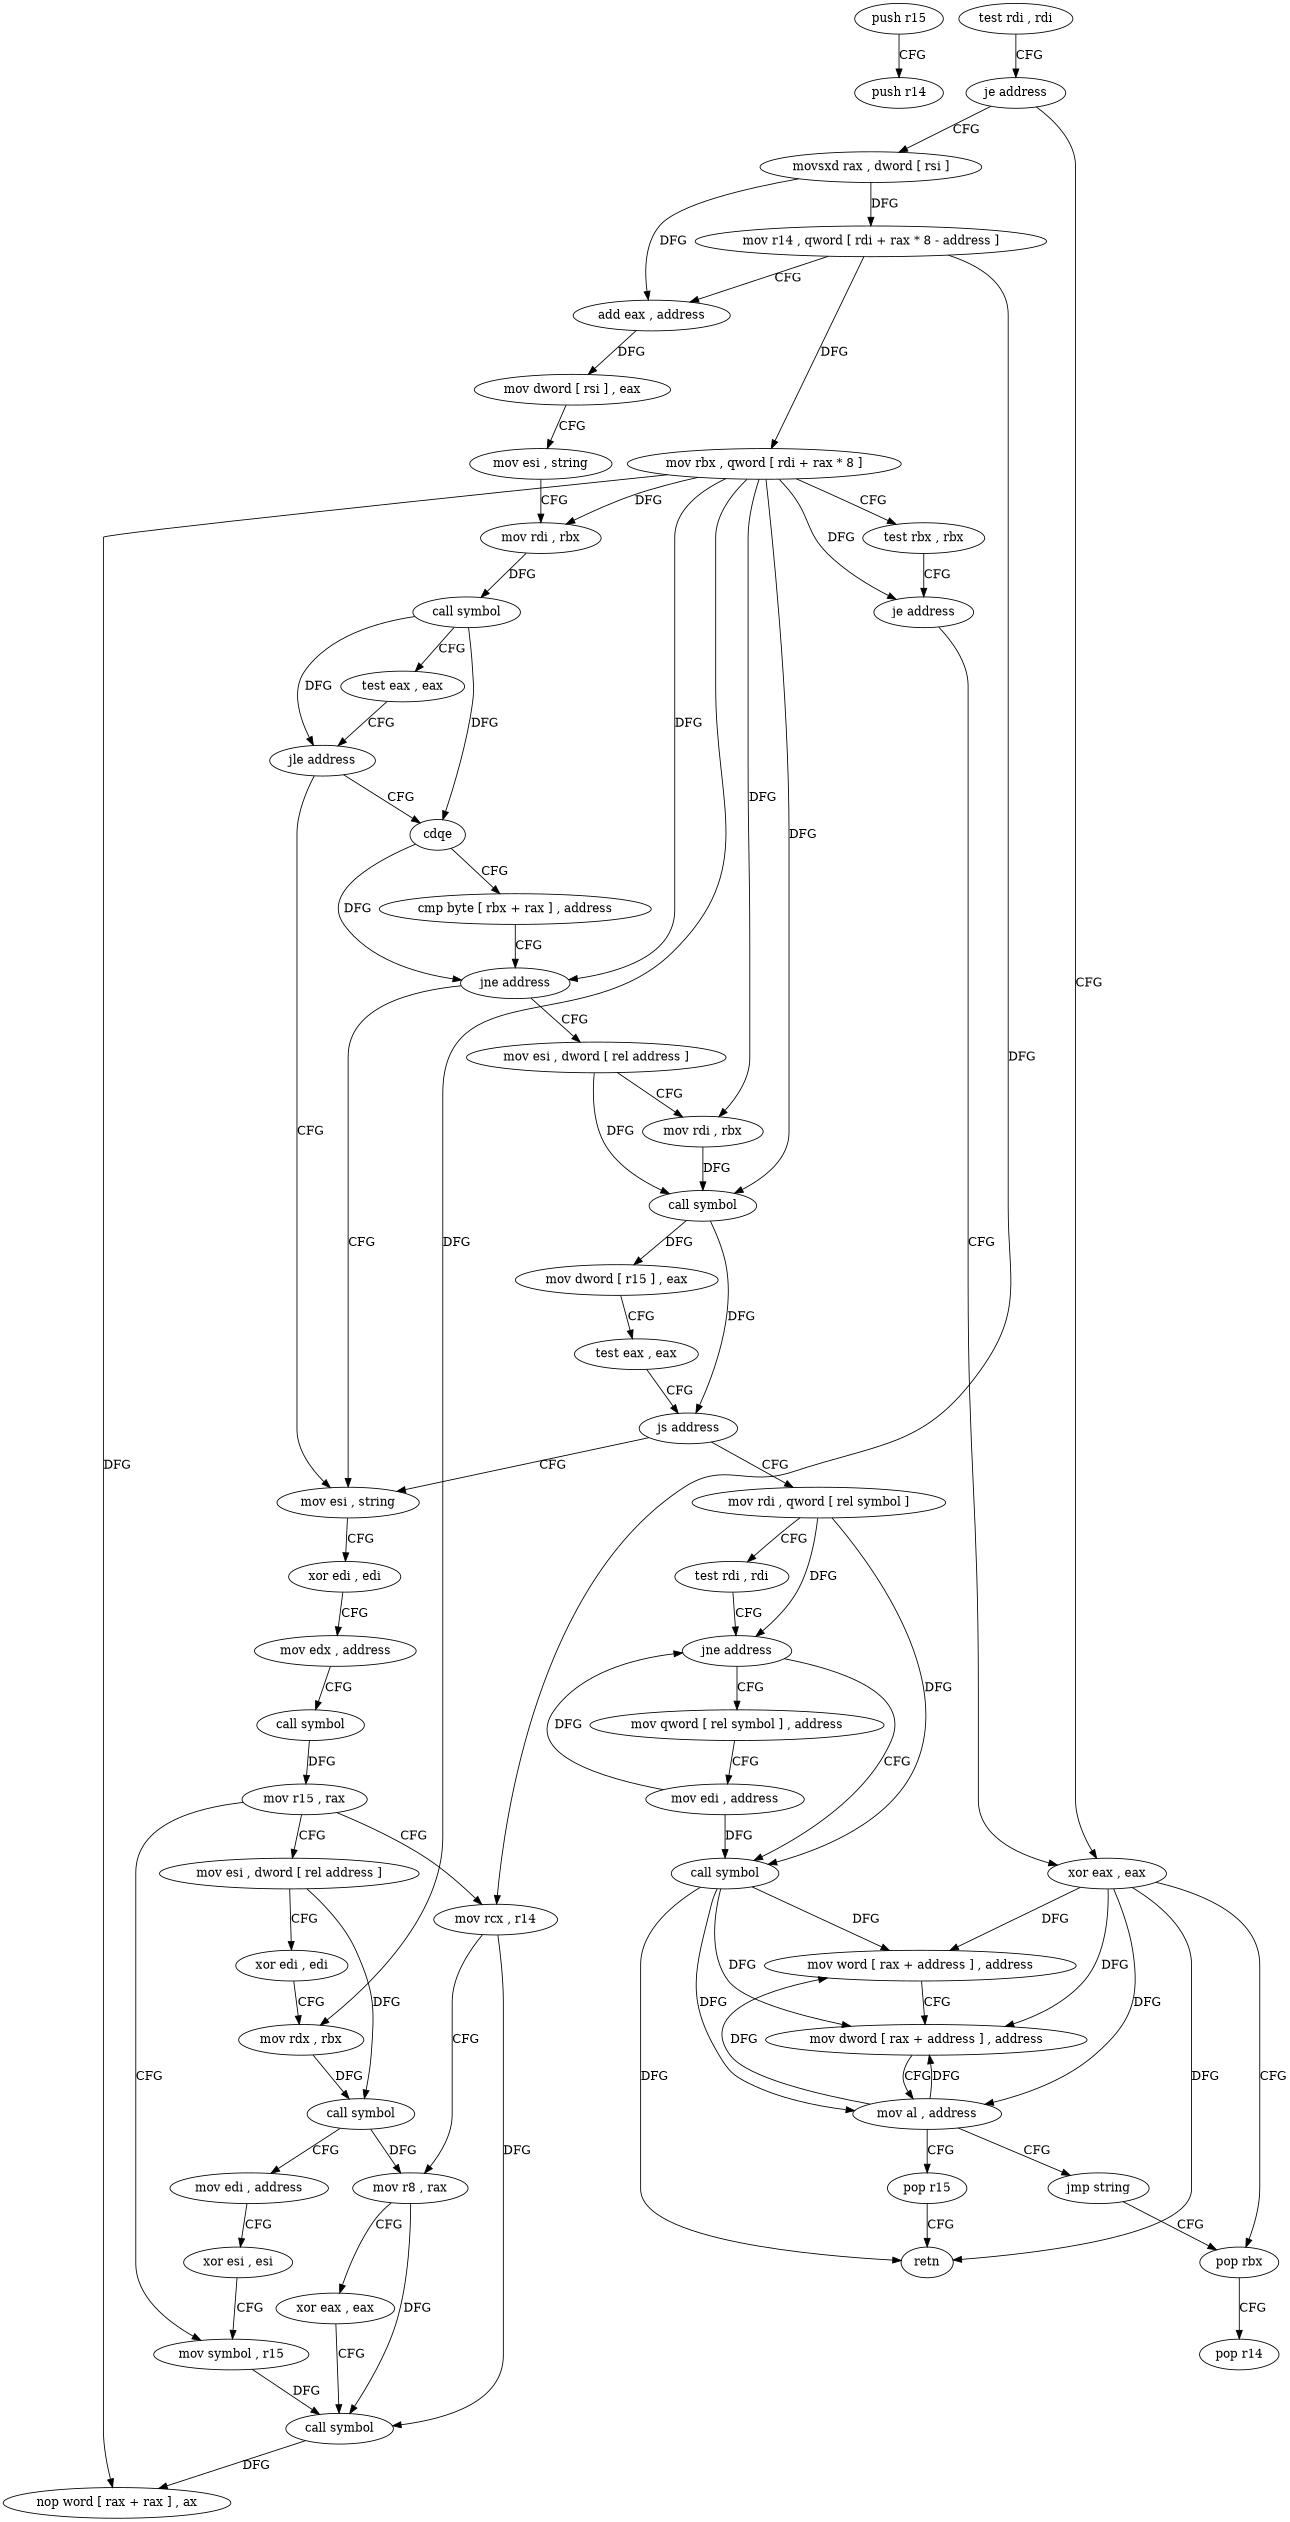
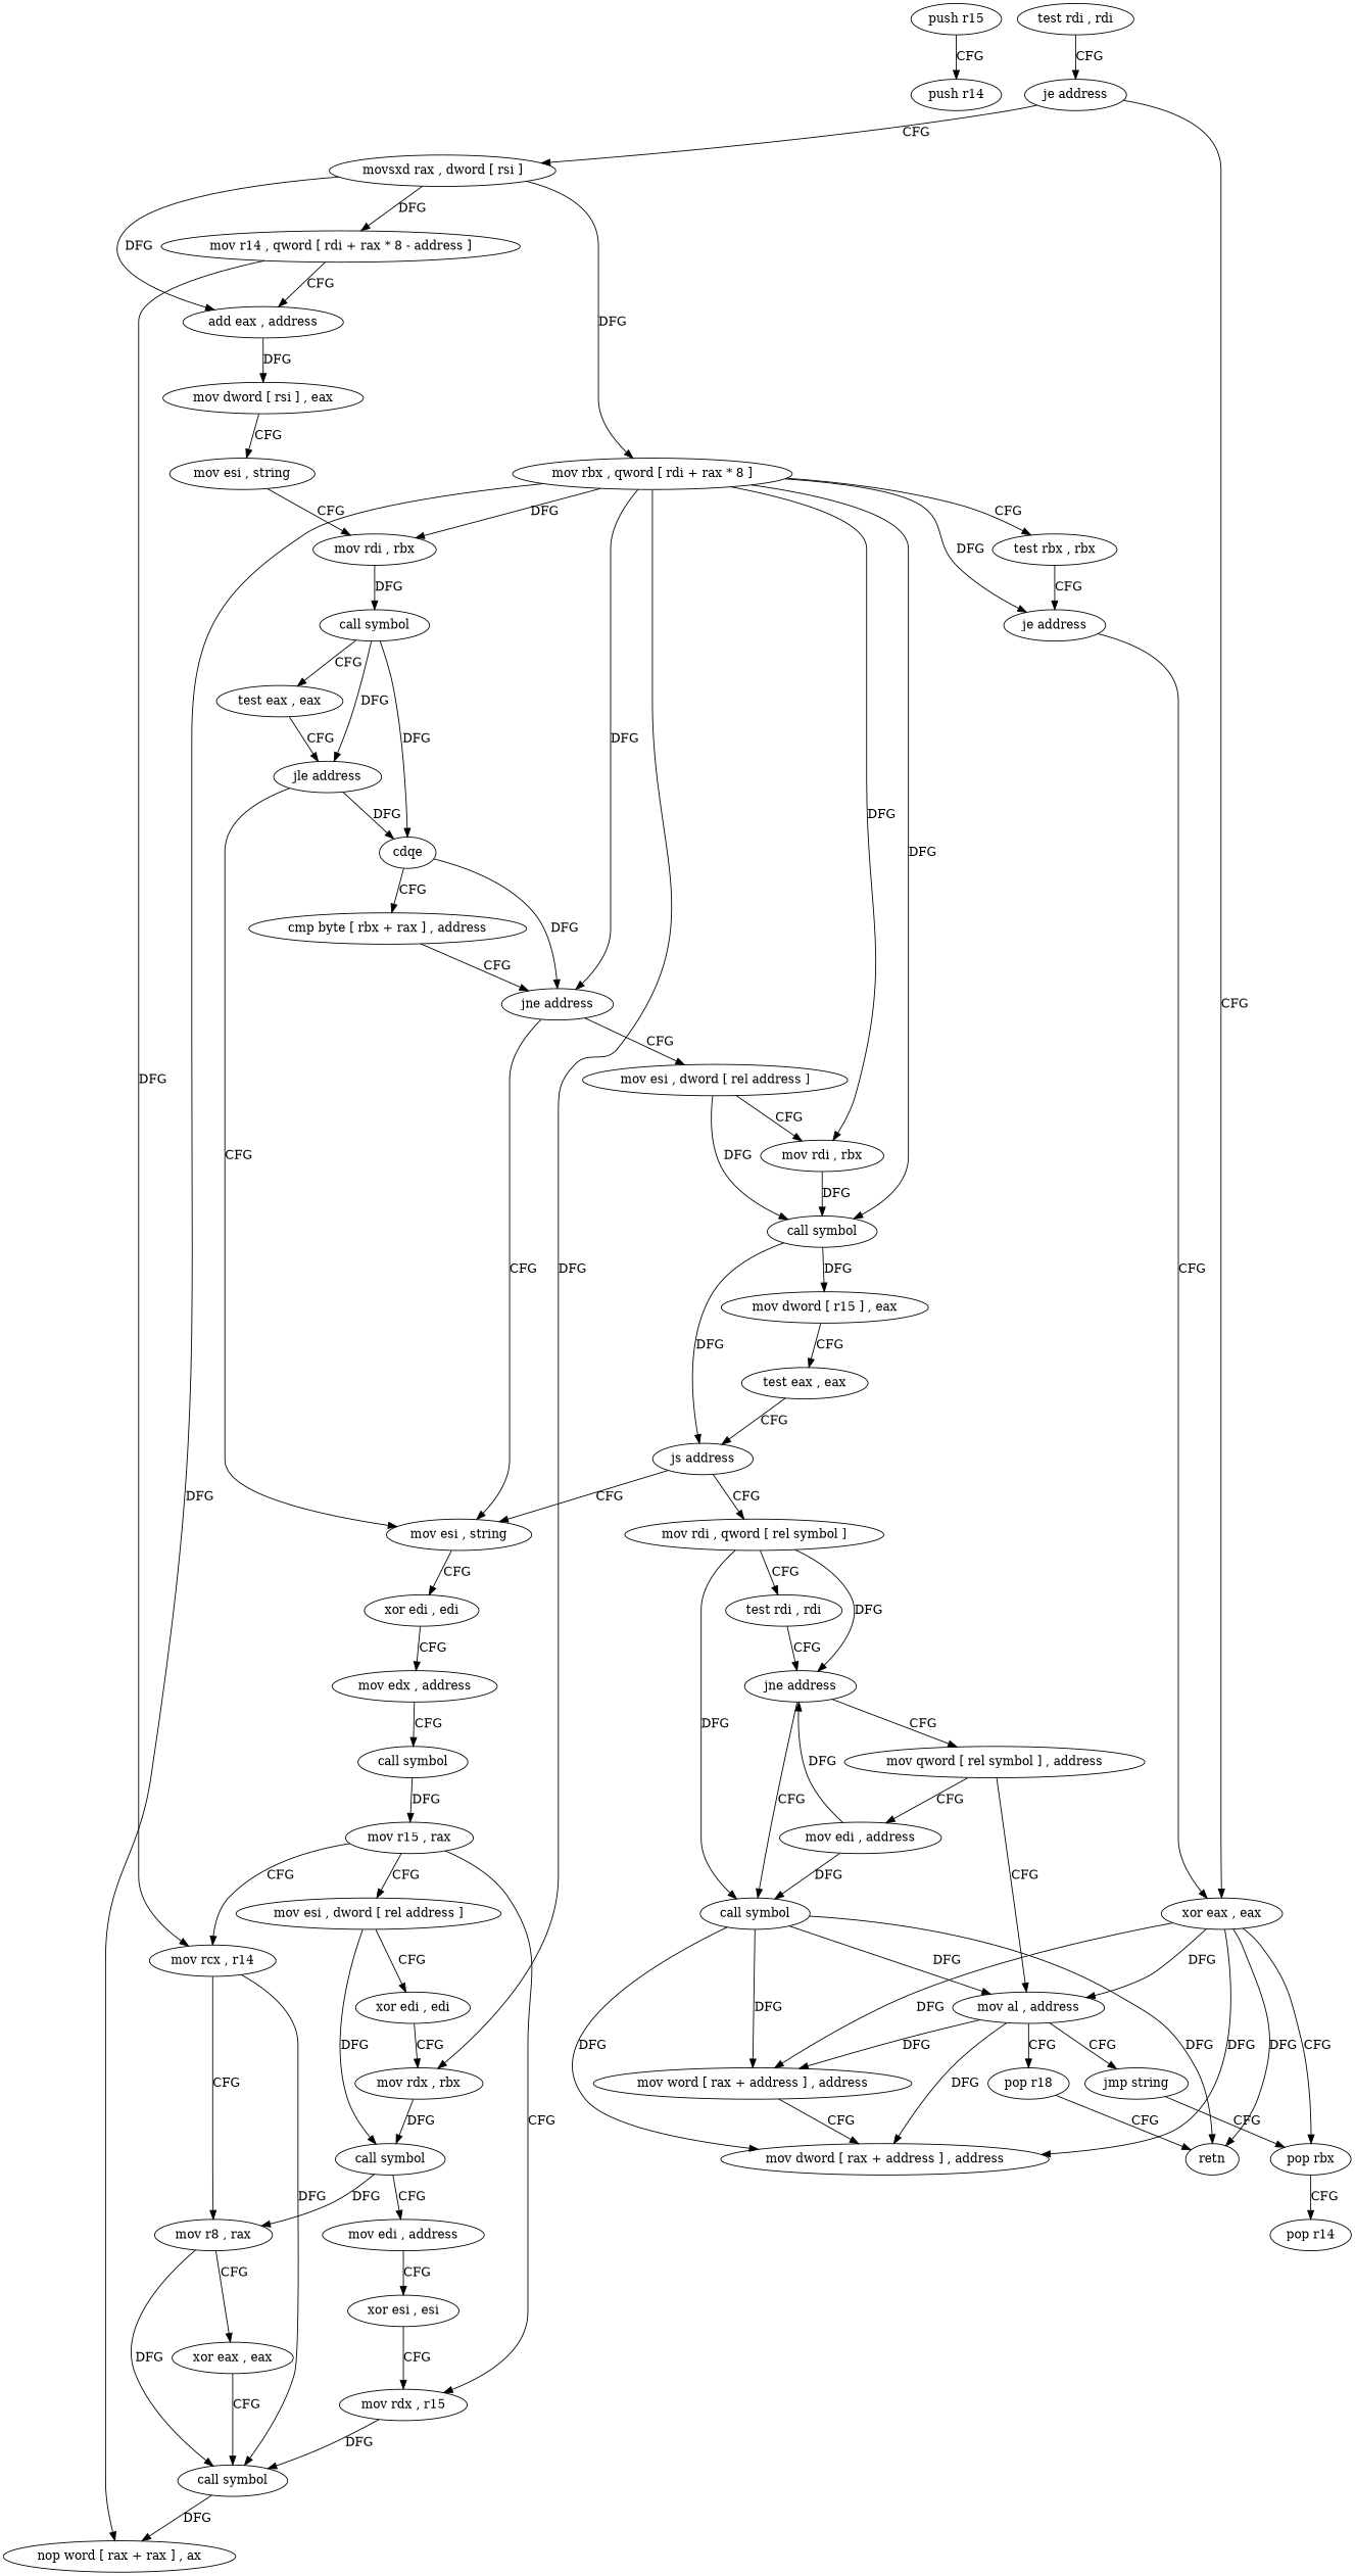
  digraph {
    n1 [label="push r15"]
    n2 [label="push r14"]
    n3 [label="test rdi , rdi"]
    n4 [label="je address"]
    n5 [label="xor eax , eax"]
    n6 [label="movsxd rax , dword [ rsi ]"]
    n7 [label="pop rbx"]
    n8 [label="mov word [ rax + address ] , address"]
    n9 [label="mov dword [ rax + address ] , address"]
    n10 [label="mov al , address"]
    n11 [label=retn]
    n12 [label="mov rbx , qword [ rdi + rax * 8 ]"]
    n13 [label="mov r14 , qword [ rdi + rax * 8 - address ]"]
    n14 [label="add eax , address"]
    n15 [label="pop r14"]
    n16 [label="jmp string"]
-   n17 [label="pop r15"]
+   n17 [label="pop r18"]
    n18 [label="test rbx , rbx"]
    n19 [label="je address"]
    n20 [label="mov rdi , rbx"]
    n21 [label="mov rdx , rbx"]
    n22 [label="nop word [ rax + rax ] , ax"]
    n23 [label="jne address"]
    n24 [label="mov rdi , rbx"]
    n25 [label="call symbol"]
    n26 [label="mov rcx , r14"]
    n27 [label="mov dword [ rsi ] , eax"]
    n28 [label="call symbol"]
    n29 [label="call symbol"]
    n30 [label="mov esi , string"]
    n31 [label="mov esi , dword [ rel address ]"]
    n32 [label="mov dword [ r15 ] , eax"]
    n33 [label="js address"]
    n34 [label="test eax , eax"]
    n35 [label="mov r8 , rax"]
    n36 [label="call symbol"]
    n37 [label="mov esi , string"]
    n38 [label="test eax , eax"]
    n39 [label="jle address"]
    n40 [label=cdqe]
    n41 [label="cmp byte [ rbx + rax ] , address"]
    n42 [label="xor edi , edi"]
    n43 [label="mov edx , address"]
    n44 [label="call symbol"]
    n45 [label="mov r15 , rax"]
    n46 [label="mov esi , dword [ rel address ]"]
-   n47 [label="mov symbol , r15"]
+   n47 [label="mov rdx , r15"]
    n48 [label="xor edi , edi"]
    n49 [label="mov edi , address"]
    n50 [label="xor esi , esi"]
    n51 [label="xor eax , eax"]
    n52 [label="mov rdi , qword [ rel symbol ]"]
    n53 [label="test rdi , rdi"]
    n54 [label="jne address"]
    n55 [label="call symbol"]
    n56 [label="mov qword [ rel symbol ] , address"]
    n57 [label="mov edi , address"]
    n1 -> n2 [label=CFG]
    n3 -> n4 [label=CFG]
    n4 -> n5 [label=CFG]
    n4 -> n6 [label=CFG]
    n5 -> n7 [label=CFG]
    n5 -> n8 [label=DFG]
    n5 -> n9 [label=DFG]
    n5 -> n10 [label=DFG]
    n5 -> n11 [label=DFG]
-   n13 -> n12 [label=DFG]
+   n6 -> n12 [label=DFG]
    n6 -> n13 [label=DFG]
    n6 -> n14 [label=DFG]
    n7 -> n15 [label=CFG]
    n8 -> n9 [label=CFG]
-   n9 -> n10 [label=CFG]
+   n56 -> n10 [label=CFG]
    n10 -> n8 [label=DFG]
    n10 -> n9 [label=DFG]
    n10 -> n16 [label=CFG]
    n10 -> n17 [label=CFG]
    n12 -> n18 [label=CFG]
    n12 -> n19 [label=DFG]
    n12 -> n20 [label=DFG]
    n12 -> n21 [label=DFG]
    n12 -> n22 [label=DFG]
    n12 -> n23 [label=DFG]
    n12 -> n24 [label=DFG]
    n12 -> n25 [label=DFG]
    n13 -> n14 [label=CFG]
    n13 -> n26 [label=DFG]
    n14 -> n27 [label=DFG]
    n16 -> n7 [label=CFG]
    n17 -> n11 [label=CFG]
    n18 -> n19 [label=CFG]
    n19 -> n5 [label=CFG]
    n20 -> n28 [label=DFG]
    n21 -> n29 [label=DFG]
    n23 -> n30 [label=CFG]
    n23 -> n31 [label=CFG]
    n24 -> n25 [label=DFG]
    n25 -> n32 [label=DFG]
    n25 -> n33 [label=DFG]
    n26 -> n35 [label=CFG]
    n26 -> n36 [label=DFG]
    n27 -> n37 [label=CFG]
    n28 -> n38 [label=CFG]
    n28 -> n39 [label=DFG]
    n28 -> n40 [label=DFG]
    n29 -> n35 [label=DFG]
    n29 -> n49 [label=CFG]
    n30 -> n42 [label=CFG]
    n31 -> n24 [label=CFG]
    n31 -> n25 [label=DFG]
    n32 -> n34 [label=CFG]
    n33 -> n30 [label=CFG]
    n33 -> n52 [label=CFG]
    n34 -> n33 [label=CFG]
    n35 -> n36 [label=DFG]
    n35 -> n51 [label=CFG]
    n36 -> n22 [label=DFG]
    n37 -> n20 [label=CFG]
    n38 -> n39 [label=CFG]
    n39 -> n30 [label=CFG]
-   n39 -> n40 [label=CFG]
+   n39 -> n40 [label=DFG]
    n40 -> n23 [label=DFG]
    n40 -> n41 [label=CFG]
    n41 -> n23 [label=CFG]
    n42 -> n43 [label=CFG]
    n43 -> n44 [label=CFG]
    n44 -> n45 [label=DFG]
    n45 -> n26 [label=CFG]
    n45 -> n46 [label=CFG]
    n45 -> n47 [label=CFG]
    n46 -> n29 [label=DFG]
    n46 -> n48 [label=CFG]
    n47 -> n36 [label=DFG]
    n48 -> n21 [label=CFG]
    n49 -> n50 [label=CFG]
    n50 -> n47 [label=CFG]
    n51 -> n36 [label=CFG]
    n52 -> n53 [label=CFG]
    n52 -> n54 [label=DFG]
    n52 -> n55 [label=DFG]
    n53 -> n54 [label=CFG]
    n54 -> n55 [label=CFG]
    n54 -> n56 [label=CFG]
    n55 -> n8 [label=DFG]
    n55 -> n9 [label=DFG]
    n55 -> n10 [label=DFG]
    n55 -> n11 [label=DFG]
    n56 -> n57 [label=CFG]
    n57 -> n54 [label=DFG]
    n57 -> n55 [label=DFG]
  }
